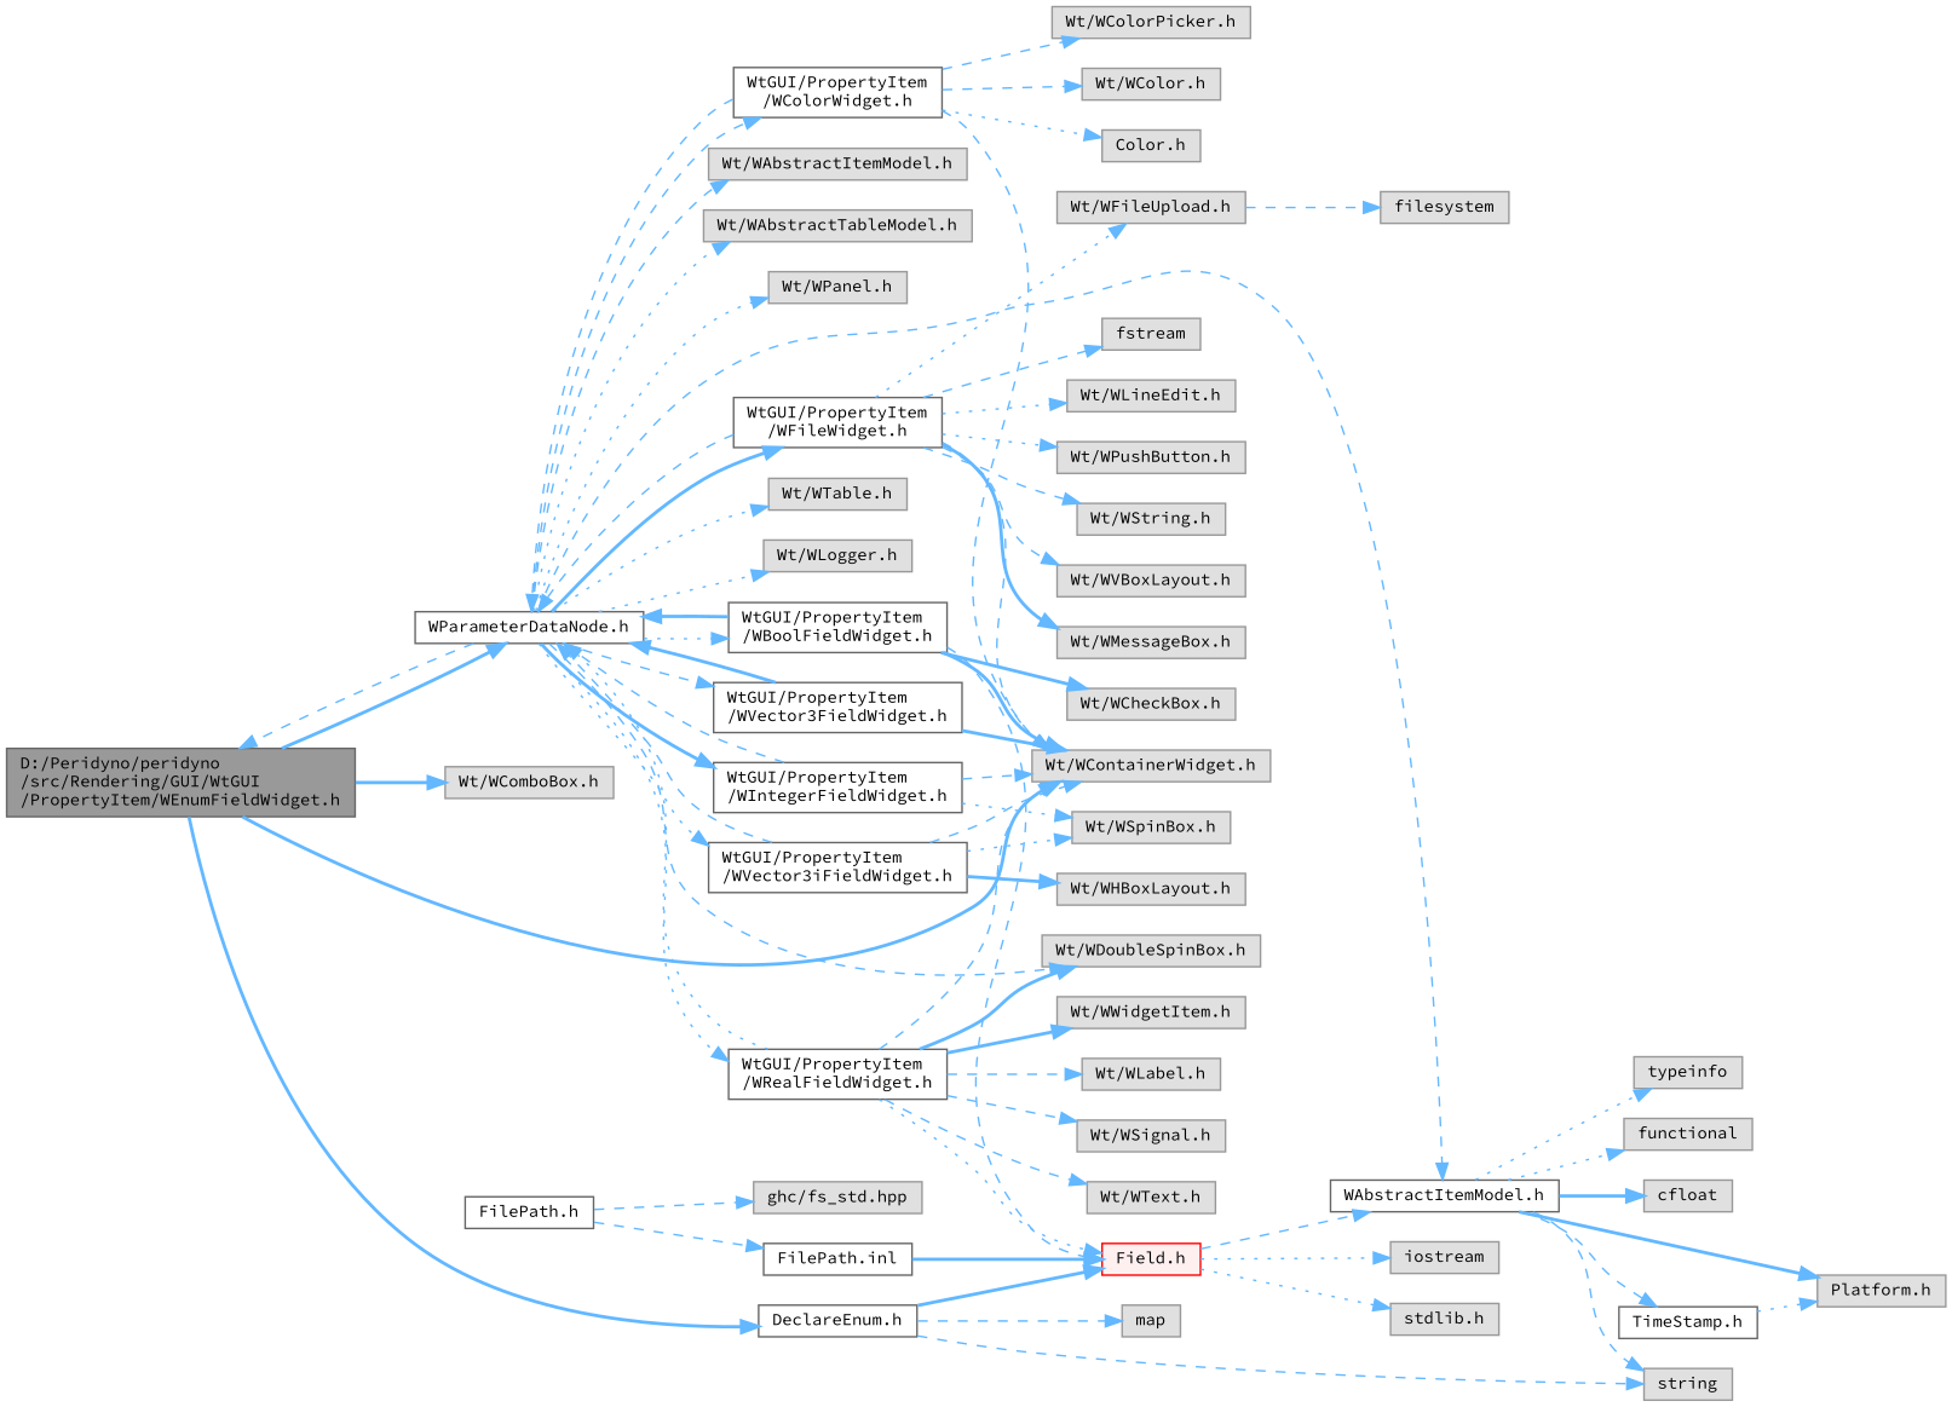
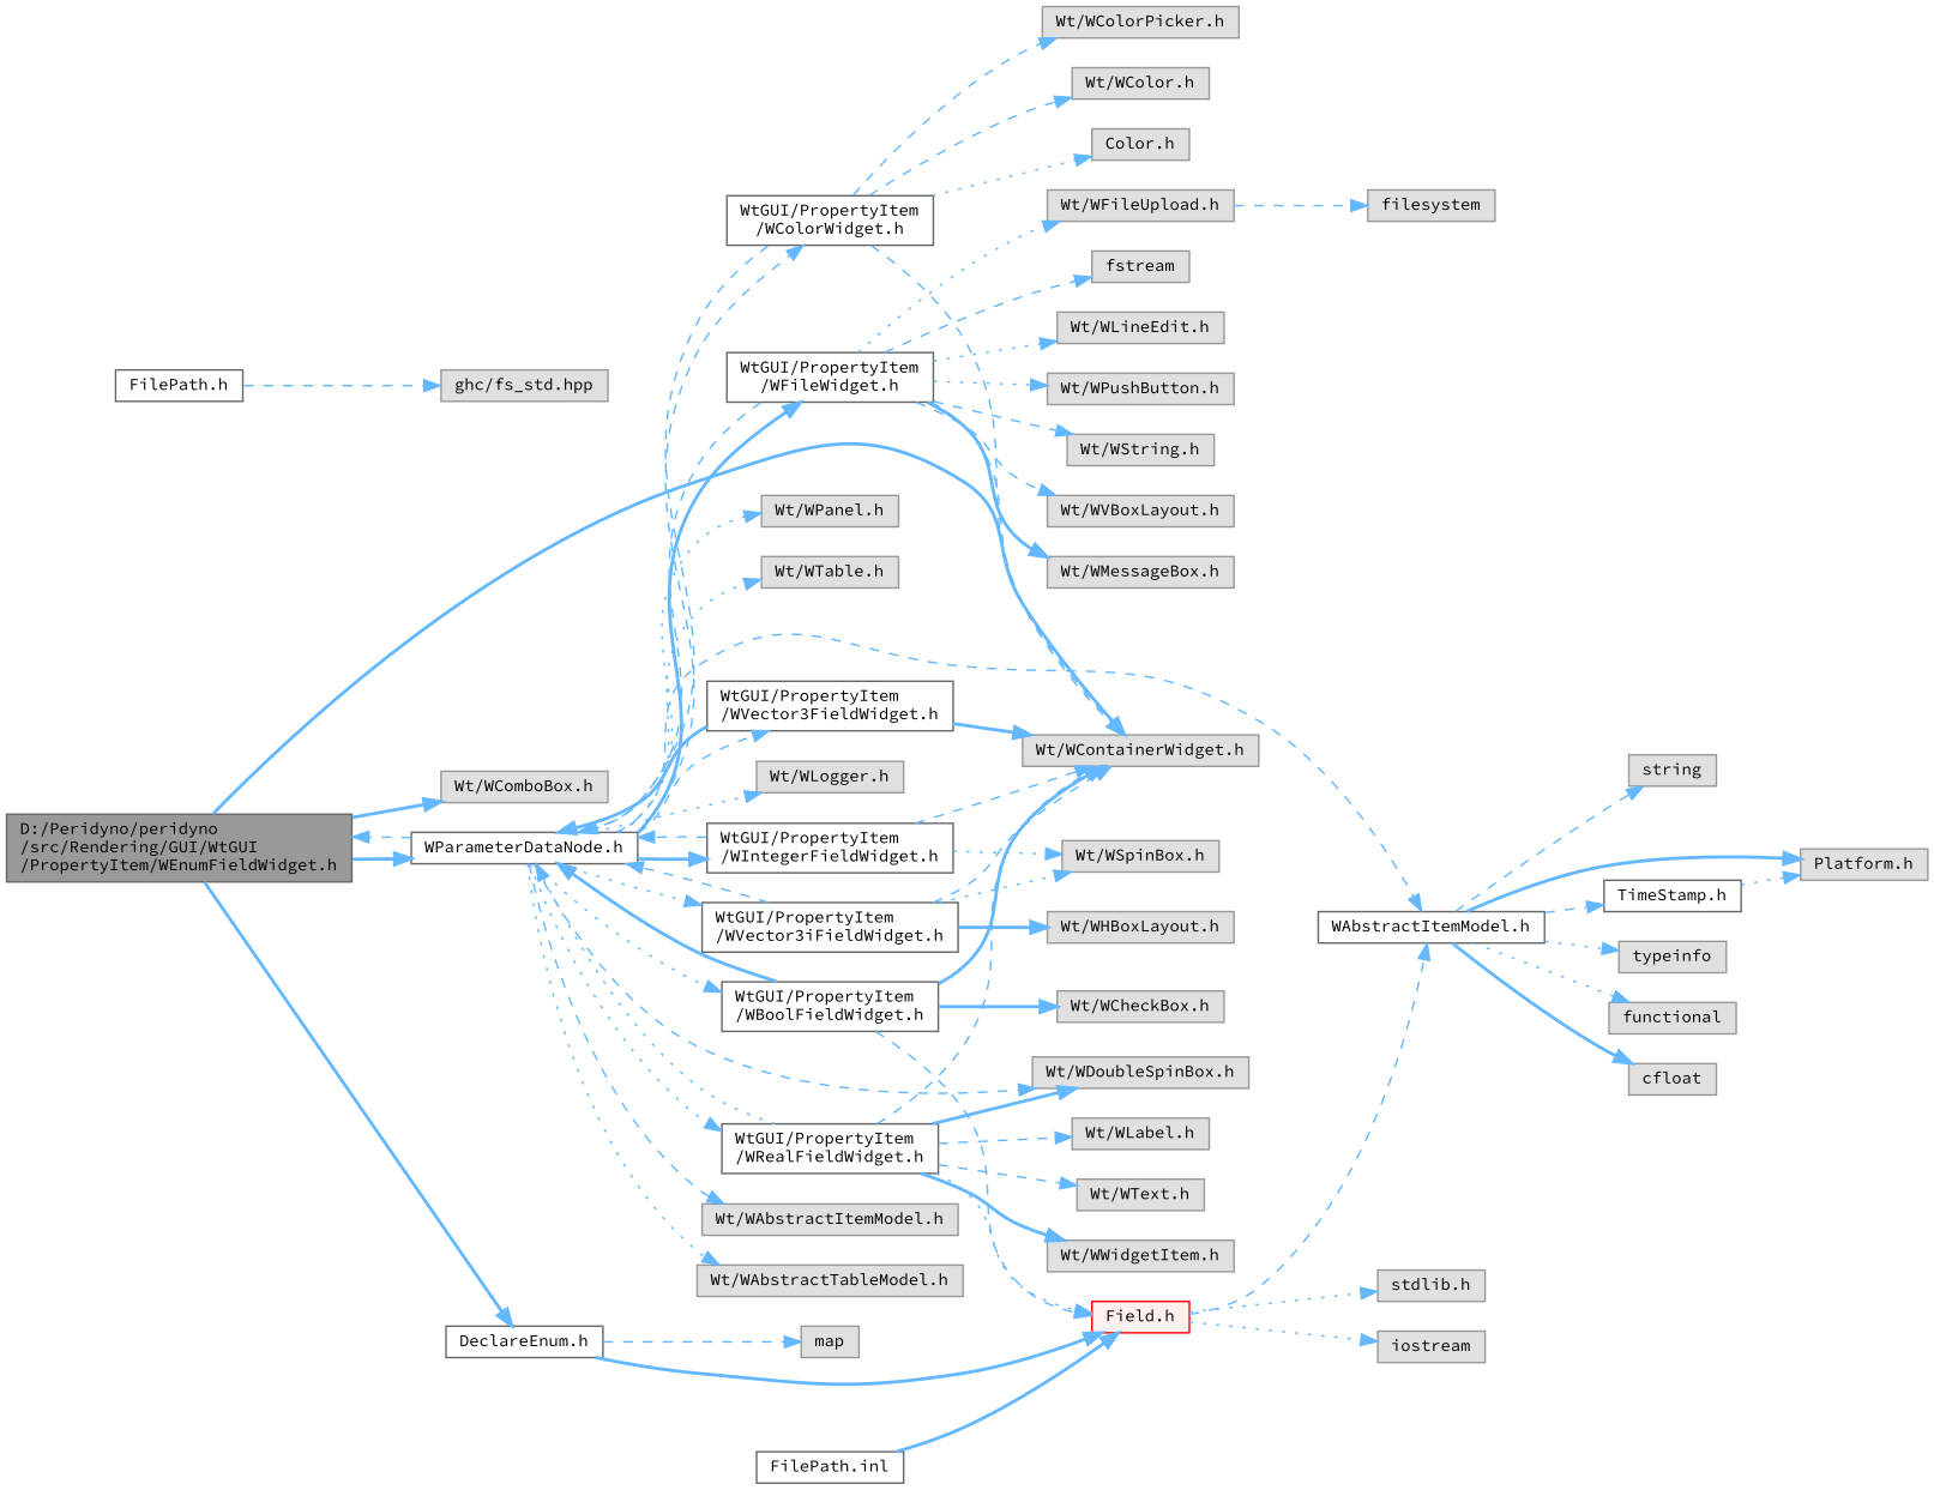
  digraph {
    fontname="Source Code Pro"
    rankdir=LR
    node [color=grey60 fillcolor="#E0E0E0" fontname="Source Code Pro" fontsize=10 shape=box style=filled]
    edge [color=steelblue1 fontname="Source Code Pro" fontsize=10 labelfontname=Helvetica labelfontsize=10 style=dashed]
    n1 [color=gray40 fillcolor=grey60 fontcolor=black height=0.2 label="D:/Peridyno/peridyno\l/src/Rendering/GUI/WtGUI\l/PropertyItem/WEnumFieldWidget.h" width=0.4]
    n2 [height=0.2 label="Wt/WContainerWidget.h" width=0.4]
    n3 [height=0.2 label="Wt/WComboBox.h" width=0.4]
    n4 [color=grey40 fillcolor=white height=0.2 label="WParameterDataNode.h" width=0.4]
    n5 [color=grey40 fillcolor=white height=0.2 label="DeclareEnum.h" width=0.4]
    n6 [height=0.2 label="Wt/WAbstractItemModel.h" width=0.4]
    n7 [height=0.2 label="Wt/WAbstractTableModel.h" width=0.4]
    n8 [height=0.2 label="Wt/WPanel.h" width=0.4]
    n9 [height=0.2 label="Wt/WTable.h" width=0.4]
    n10 [height=0.2 label="Wt/WDoubleSpinBox.h" width=0.4]
    n11 [height=0.2 label="Wt/WLogger.h" width=0.4]
    n12 [color=grey40 fillcolor=white height=0.2 label="WAbstractItemModel.h" width=0.4]
    n13 [color=grey40 fillcolor=white height=0.2 label="WtGUI/PropertyItem\l/WRealFieldWidget.h" width=0.4]
    n14 [color=grey40 fillcolor=white height=0.2 label="WtGUI/PropertyItem\l/WVector3FieldWidget.h" width=0.4]
    n15 [color=grey40 fillcolor=white height=0.2 label="WtGUI/PropertyItem\l/WVector3iFieldWidget.h" width=0.4]
    n16 [color=grey40 fillcolor=white height=0.2 label="WtGUI/PropertyItem\l/WBoolFieldWidget.h" width=0.4]
    n17 [color=grey40 fillcolor=white height=0.2 label="WtGUI/PropertyItem\l/WIntegerFieldWidget.h" width=0.4]
    n18 [color=grey40 fillcolor=white height=0.2 label="WtGUI/PropertyItem\l/WColorWidget.h" width=0.4]
    n19 [color=grey40 fillcolor=white height=0.2 label="WtGUI/PropertyItem\l/WFileWidget.h" width=0.4]
    n20 [height=0.2 label=string width=0.4]
    n21 [color=red fillcolor="#FFF0F0" height=0.2 label="Field.h" width=0.4]
    n22 [height=0.2 label=map width=0.4]
    n23 [height=0.2 label="Wt/WText.h" width=0.4]
    n24 [height=0.2 label="Platform.h" width=0.4]
    n25 [color=grey40 fillcolor=white height=0.2 label="TimeStamp.h" width=0.4]
    n26 [height=0.2 label=typeinfo width=0.4]
    n27 [height=0.2 label=functional width=0.4]
    n28 [height=0.2 label=cfloat width=0.4]
    n29 [color=grey40 fillcolor=white height=0.2 label="FilePath.h" width=0.4]
    n30 [height=0.2 label="ghc/fs_std.hpp" width=0.4]
    n31 [color=grey40 fillcolor=white height=0.2 label="FilePath.inl" width=0.4]
    n32 [height=0.2 label="Wt/WWidgetItem.h" width=0.4]
    n33 [height=0.2 label="Wt/WLabel.h" width=0.4]
-   n34 [height=0.2 label="Wt/WSignal.h" width=0.4]
    n35 [height=0.2 label="Wt/WHBoxLayout.h" width=0.4]
    n36 [height=0.2 label="Wt/WSpinBox.h" width=0.4]
    n37 [height=0.2 label="Wt/WCheckBox.h" width=0.4]
    n38 [height=0.2 label="Wt/WColorPicker.h" width=0.4]
    n39 [height=0.2 label="Wt/WColor.h" width=0.4]
    n40 [height=0.2 label="Color.h" width=0.4]
    n41 [height=0.2 label="Wt/WLineEdit.h" width=0.4]
    n42 [height=0.2 label="Wt/WFileUpload.h" width=0.4]
    n43 [height=0.2 label="Wt/WPushButton.h" width=0.4]
    n44 [height=0.2 label="Wt/WString.h" width=0.4]
    n45 [height=0.2 label="Wt/WVBoxLayout.h" width=0.4]
    n46 [height=0.2 label="Wt/WMessageBox.h" width=0.4]
    n47 [height=0.2 label=fstream width=0.4]
    n48 [height=0.2 label=iostream width=0.4]
    n49 [height=0.2 label="stdlib.h" width=0.4]
    n50 [height=0.2 label=filesystem width=0.4]
    n1 -> n2 [style=bold]
    n1 -> n3 [style=bold]
    n1 -> n4 [style=bold]
    n1 -> n5 [style=bold]
    n4 -> n1
    n4 -> n6
    n4 -> n7 [style=dotted]
    n4 -> n8 [style=dotted]
    n4 -> n9 [style=dotted]
    n4 -> n10
    n4 -> n11 [style=dotted]
    n4 -> n12
    n4 -> n13 [style=dotted]
    n4 -> n14
    n4 -> n15 [style=dotted]
    n4 -> n16 [style=dotted]
    n4 -> n17 [style=bold]
    n4 -> n18
    n4 -> n19 [style=bold]
-   n5 -> n20
    n5 -> n21 [style=bold]
    n5 -> n22
    n12 -> n20
    n12 -> n24 [style=bold]
    n12 -> n25
    n12 -> n26 [style=dotted]
    n12 -> n27 [style=dotted]
    n12 -> n28 [style=bold]
    n13 -> n2
    n13 -> n4 [style=dotted]
    n13 -> n10 [style=bold]
    n13 -> n21 [style=dotted]
    n13 -> n23
    n13 -> n32 [style=bold]
    n13 -> n33
-   n13 -> n34
    n14 -> n2 [style=bold]
    n14 -> n4 [style=bold]
    n15 -> n2
    n15 -> n4
    n15 -> n35 [style=bold]
    n15 -> n36 [style=dotted]
    n16 -> n2 [style=bold]
    n16 -> n4 [style=bold]
    n16 -> n21
    n16 -> n37 [style=bold]
    n17 -> n2
    n17 -> n4
    n17 -> n36 [style=dotted]
    n18 -> n2
    n18 -> n4
    n18 -> n38
    n18 -> n39
    n18 -> n40 [style=dotted]
    n19 -> n2
    n19 -> n4
    n19 -> n41 [style=dotted]
    n19 -> n42 [style=dotted]
    n19 -> n43 [style=dotted]
    n19 -> n44
    n19 -> n45
    n19 -> n46 [style=bold]
    n19 -> n47
    n21 -> n12
    n21 -> n48 [style=dotted]
    n21 -> n49 [style=dotted]
    n25 -> n24 [style=dotted]
    n29 -> n30
-   n29 -> n31
    n31 -> n21 [style=bold]
    n42 -> n50
  }
